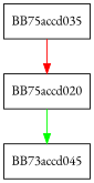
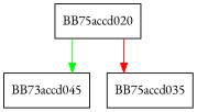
  digraph {
    fontname="EB Garamond"
    splines=ortho
    node [fontname="EB Garamond" shape=box]
    edge [fontname="EB Garamond"]
    n1 [label=BB73accd045]
    BB75accd020
    BB75accd035
    BB75accd020 -> n1 [color=green]
-   BB75accd035 -> BB75accd020 [color=red]
+   BB75accd020 -> BB75accd035 [color=red]
  }
